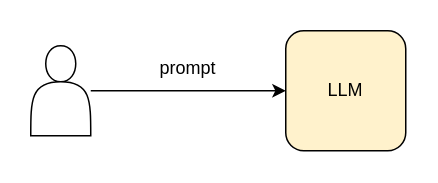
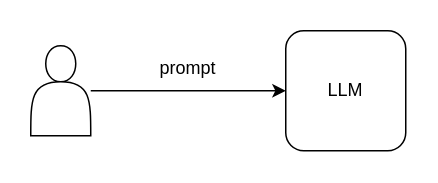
  <mxCell id="0" />
  <mxCell id="1" parent="0" />
  <mxCell id="2" value="" style="shape=actor;whiteSpace=wrap;html=1;" vertex="1" parent="1"><mxGeometry x="20" y="30" width="40" height="60" as="geometry" /></mxCell>
- <mxCell id="3" value="LLM" style="rounded=1;whiteSpace=wrap;html=1;fillColor=#fff2cc;" vertex="1" parent="1"><mxGeometry x="190" y="20" width="80" height="80" as="geometry" /></mxCell>
+ <mxCell id="3" value="LLM" style="rounded=1;whiteSpace=wrap;html=1;" vertex="1" parent="1"><mxGeometry x="190" y="20" width="80" height="80" as="geometry" /></mxCell>
  <mxCell id="4" value="" style="endArrow=classic;html=1;rounded=0;" edge="1" parent="1" source="2" target="3"><mxGeometry width="50" height="50" relative="1" as="geometry"><mxPoint x="425" y="40" as="sourcePoint" /><mxPoint x="355" y="50" as="targetPoint" /></mxGeometry></mxCell>
  <mxCell id="5" value="prompt" style="text;html=1;align=center;verticalAlign=middle;whiteSpace=wrap;rounded=0;" vertex="1" parent="1"><mxGeometry x="50" y="30" width="150" height="30" as="geometry" /></mxCell>
